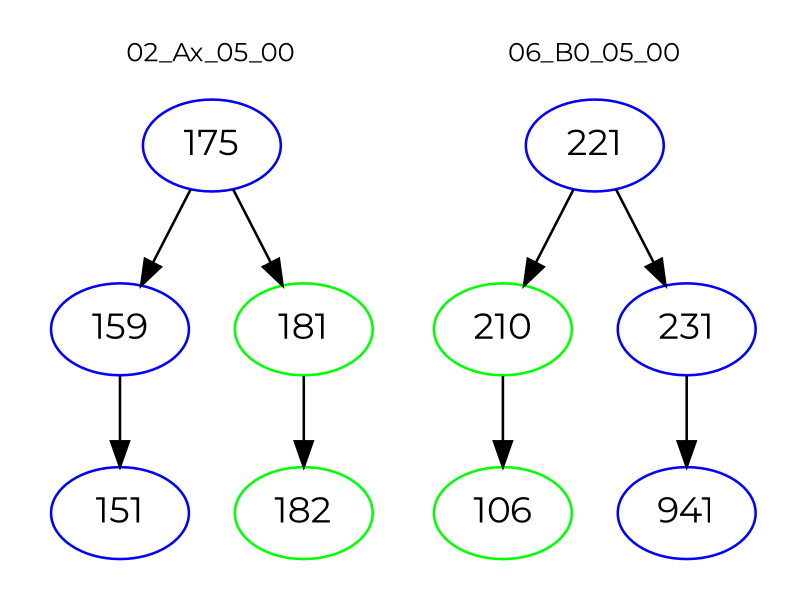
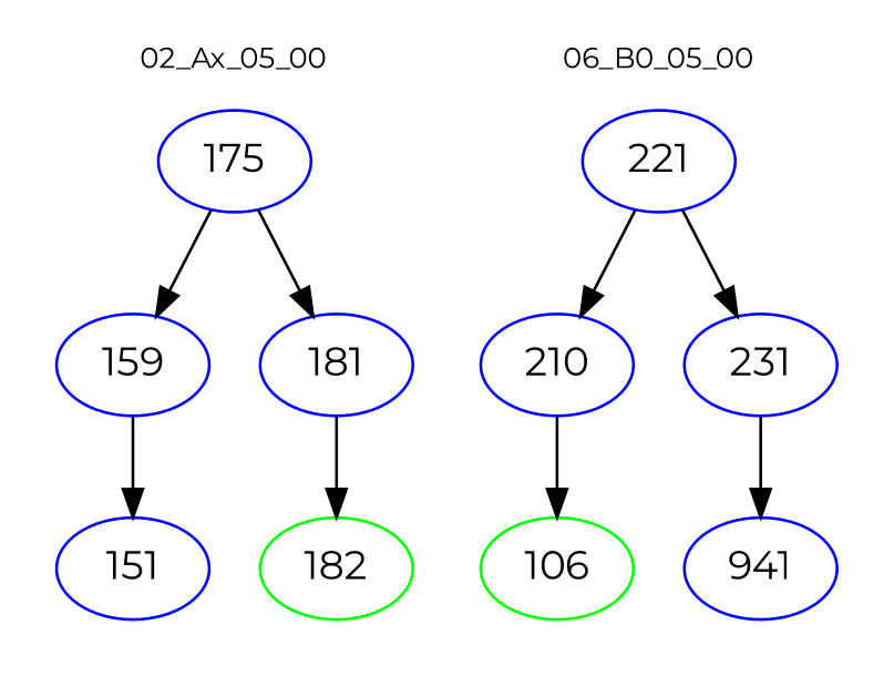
  digraph {
    fontname=Montserrat
    node [color=blue fontname=Montserrat]
    edge [color=black fontname=Montserrat]
    n1 [label=175]
    n2 [label=159]
-   n3 [color=green label=181]
+   n3 [label=181]
    n4 [label=151]
    n5 [color=green label=182]
    n6 [label=221]
-   n7 [color=green label=210]
+   n7 [label=210]
    n8 [label=231]
    n9 [color=green label=106]
    n10 [label=941]
    subgraph cluster_1 {
      color=white
      fontsize=10
      label="02_Ax_05_00"
      n1
      n2
      n3
      n4
      n5
    }
    subgraph cluster_2 {
      color=white
      fontsize=10
      label="06_B0_05_00"
      n6
      n7
      n8
      n9
      n10
    }
    n1 -> n2
    n1 -> n3
    n2 -> n4
    n3 -> n5
    n6 -> n7
    n6 -> n8
    n7 -> n9
    n8 -> n10
  }
